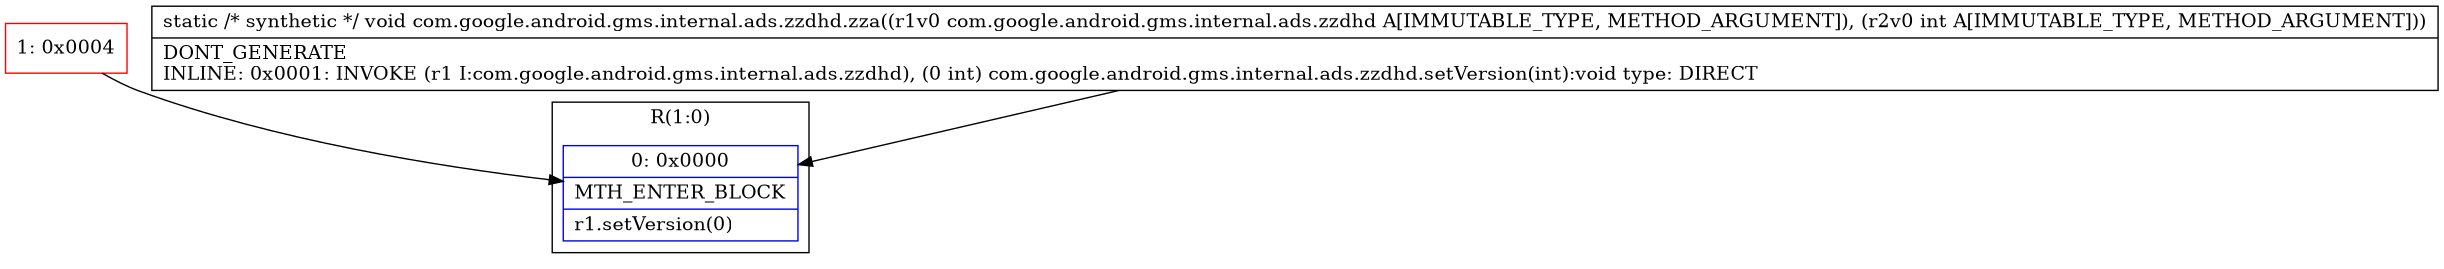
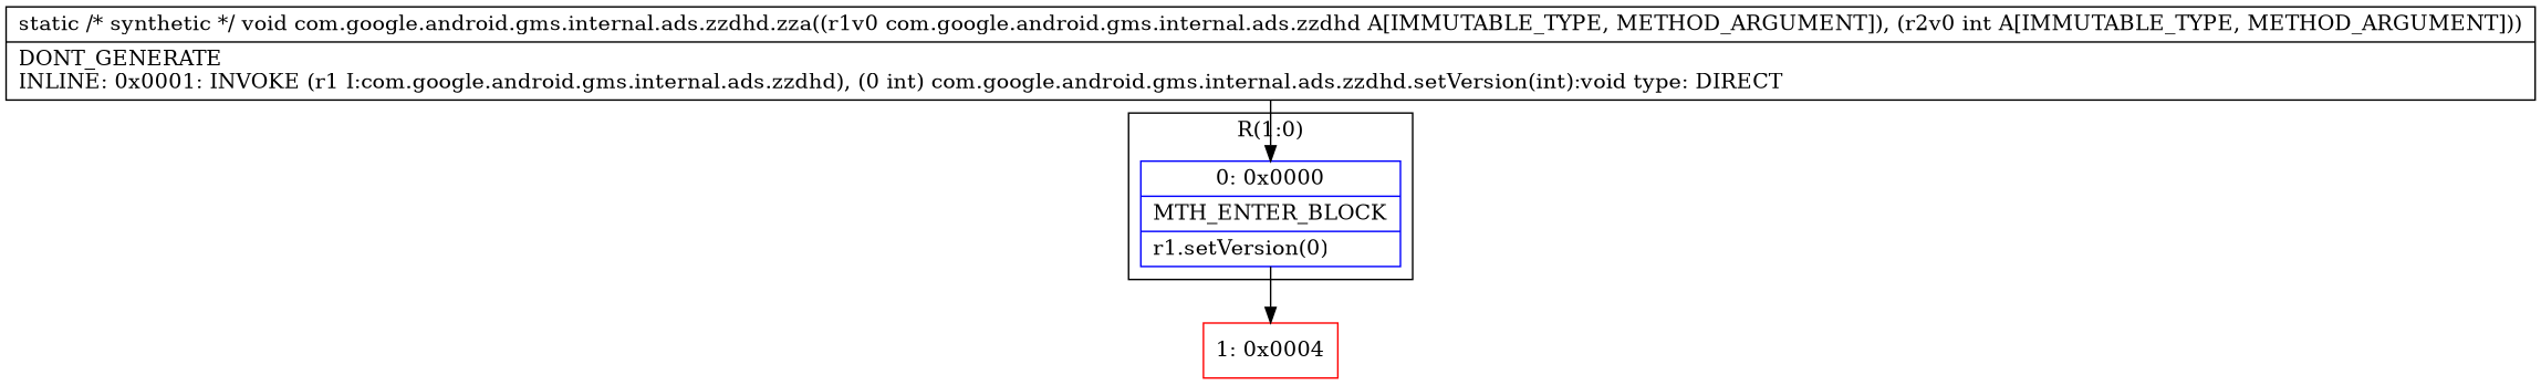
  digraph {
    node [shape=record]
    n1 [color=blue label="{0\:\ 0x0000|MTH_ENTER_BLOCK\l|r1.setVersion(0)\l}"]
    n2 [color=red label="{1\:\ 0x0004}"]
    n3 [label="{static \/* synthetic *\/ void com.google.android.gms.internal.ads.zzdhd.zza((r1v0 com.google.android.gms.internal.ads.zzdhd A[IMMUTABLE_TYPE, METHOD_ARGUMENT]), (r2v0 int A[IMMUTABLE_TYPE, METHOD_ARGUMENT]))  | DONT_GENERATE\lINLINE: 0x0001: INVOKE  (r1 I:com.google.android.gms.internal.ads.zzdhd), (0 int) com.google.android.gms.internal.ads.zzdhd.setVersion(int):void type: DIRECT\l}"]
    subgraph cluster_1 {
      label="R(1:0)"
      n1
    }
-   n2 -> n1
+   n1 -> n2
    n3 -> n1
  }
